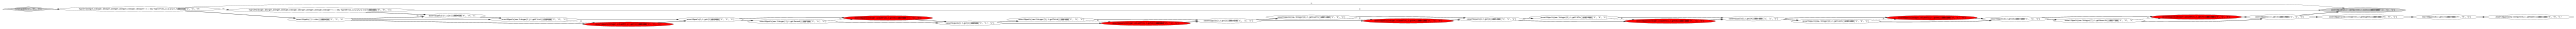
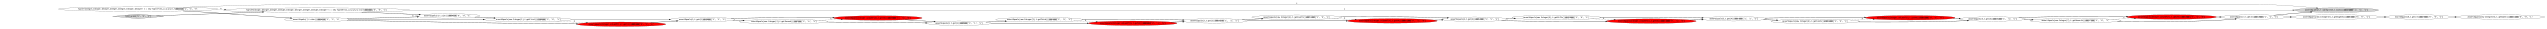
  digraph {
    fontname="Liberation Mono"
    rankdir=LR
    node [fillcolor=white fontname="Liberation Mono" shape=ellipse style=filled]
    edge [fontname="Liberation Mono" style=bold]
    n1 [label="assertEquals(7,t.size())@@@4@@@['1', '1', '0']"]
    n2 [fillcolor=red label="assertEquals(Integer.valueOf(1),t.getV1())@@@5@@@['0', '1', '0']"]
    n3 [label="assertEquals(new Integer(1),t.getFirst())@@@5@@@['1', '0', '1']"]
    n4 [label="assertEquals(9,t.size())@@@4@@@['0', '0', '1']"]
    n5 [label="assertEquals(1,t.get(0))@@@6@@@['1', '1', '1']"]
    n6 [label="Tuple9<Integer,Integer,Integer,Integer,Integer,Integer,Integer,Integer,Integer> t = new Tuple9<>(1,2,3,4,5,6,7,8,9)@@@3@@@['0', '0', '1']"]
    n7 [fillcolor=lightgray label="assertEquals(t,t.subTuple(0,t.size()))@@@23@@@['1', '1', '1']"]
    n8 [label="assertEquals(2,t.get(1))@@@8@@@['1', '1', '1']"]
    n9 [fillcolor=red label="assertEquals(Integer.valueOf(3),t.getV3())@@@9@@@['0', '1', '0']"]
    n10 [label="assertEquals(new Integer(3),t.getThird())@@@9@@@['1', '0', '1']"]
    n11 [label="assertEquals(3,t.get(2))@@@10@@@['1', '1', '1']"]
    n12 [label="assertEquals(new Integer(2),t.getSecond())@@@7@@@['1', '0', '1']"]
    n13 [fillcolor=red label="assertEquals(Integer.valueOf(2),t.getV2())@@@7@@@['0', '1', '0']"]
    n14 [label="assertEquals(4,t.get(3))@@@12@@@['1', '1', '1']"]
    n15 [fillcolor=red label="assertEquals(Integer.valueOf(5),t.getV5())@@@13@@@['0', '1', '0']"]
    n16 [label="assertEquals(new Integer(5),t.getFifth())@@@13@@@['1', '0', '1']"]
    n17 [label="assertEquals(5,t.get(4))@@@14@@@['1', '1', '1']"]
    n18 [label="assertEquals(7,t.get(6))@@@18@@@['1', '1', '1']"]
    n19 [label="assertEquals(new Integer(8),t.getEighth())@@@19@@@['0', '0', '1']"]
    n20 [label="assertEquals(8,t.get(7))@@@20@@@['0', '0', '1']"]
    n21 [fillcolor=red label="assertEquals(Integer.valueOf(4),t.getV4())@@@11@@@['0', '1', '0']"]
    n22 [label="assertEquals(new Integer(4),t.getFourth())@@@11@@@['1', '0', '1']"]
    n23 [label="Tuple7<Integer,Integer,Integer,Integer,Integer,Integer,Integer> t = new Tuple7<>(1,2,3,4,5,6,7)@@@3@@@['1', '1', '0']"]
    n24 [label="assertEquals(new Integer(6),t.getSixth())@@@15@@@['1', '0', '1']"]
    n25 [fillcolor=red label="assertEquals(Integer.valueOf(6),t.getV6())@@@15@@@['0', '1', '0']"]
+   n26 [fillcolor=lightgray label="testTuple9['0', '0', '1']" shape=diamond]
    n27 [label="assertEquals(new Integer(9),t.getNinth())@@@21@@@['0', '0', '1']"]
    n28 [label="assertEquals(new Integer(7),t.getSeventh())@@@17@@@['1', '0', '1']"]
    n29 [fillcolor=red label="assertEquals(Integer.valueOf(7),t.getV7())@@@17@@@['0', '1', '0']"]
    n30 [label="assertEquals(6,t.get(5))@@@16@@@['1', '1', '1']"]
-   n31 [fillcolor=lightgray label="testTuple7['1', '0', '0']" shape=diamond]
    n1 -> n2
    n1 -> n3
    n1 -> n4 [label=0]
    n2 -> n5
    n3 -> n2 [label=0 style=dashed]
    n3 -> n5
    n4 -> n3
    n5 -> n12
    n5 -> n13
    n6 -> n4
    n6 -> n7 [label=t style=solid]
    n8 -> n9
    n8 -> n10
    n9 -> n11
    n10 -> n9 [label=0 style=dashed]
    n10 -> n11
    n11 -> n21
    n11 -> n22
    n12 -> n8
    n12 -> n13 [label=0 style=dashed]
    n13 -> n8
    n14 -> n15
    n14 -> n16
    n15 -> n17
    n16 -> n15 [label=0 style=dashed]
    n16 -> n17
    n17 -> n24
    n17 -> n25
    n18 -> n7
    n18 -> n19
    n19 -> n20
    n20 -> n27
    n21 -> n14
    n22 -> n14
    n22 -> n21 [label=0 style=dashed]
    n23 -> n1
    n23 -> n6 [label=0 style=dashed]
    n23 -> n7 [label=t style=solid]
    n24 -> n25 [label=0 style=dashed]
    n24 -> n30
    n25 -> n30
+   n26 -> n6
    n28 -> n18
    n28 -> n29 [label=0 style=dashed]
    n29 -> n18
    n30 -> n28
    n30 -> n29
-   n31 -> n23
  }
